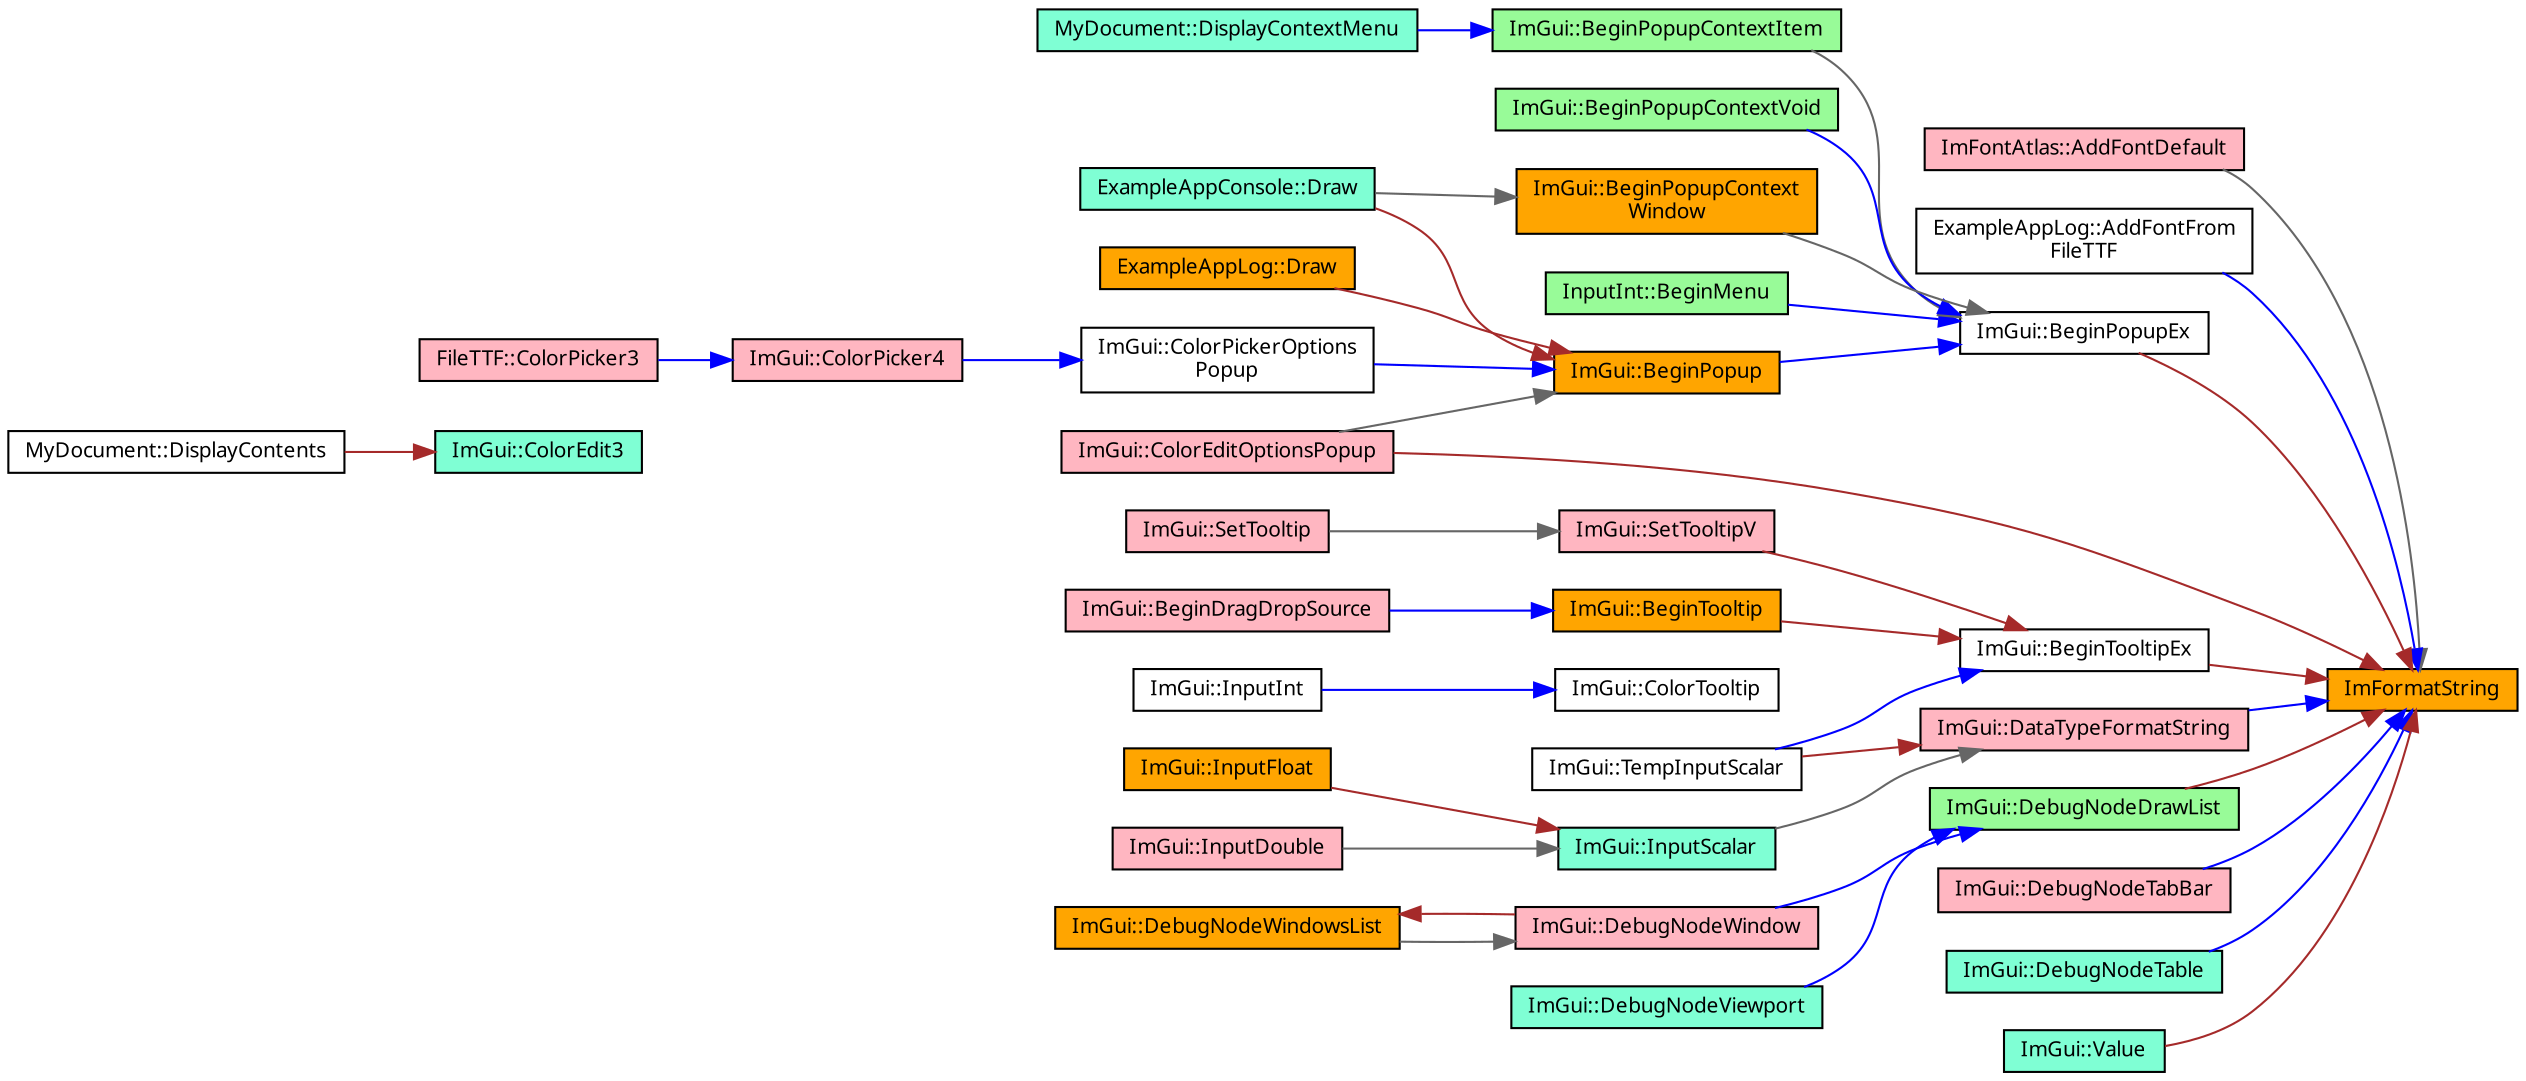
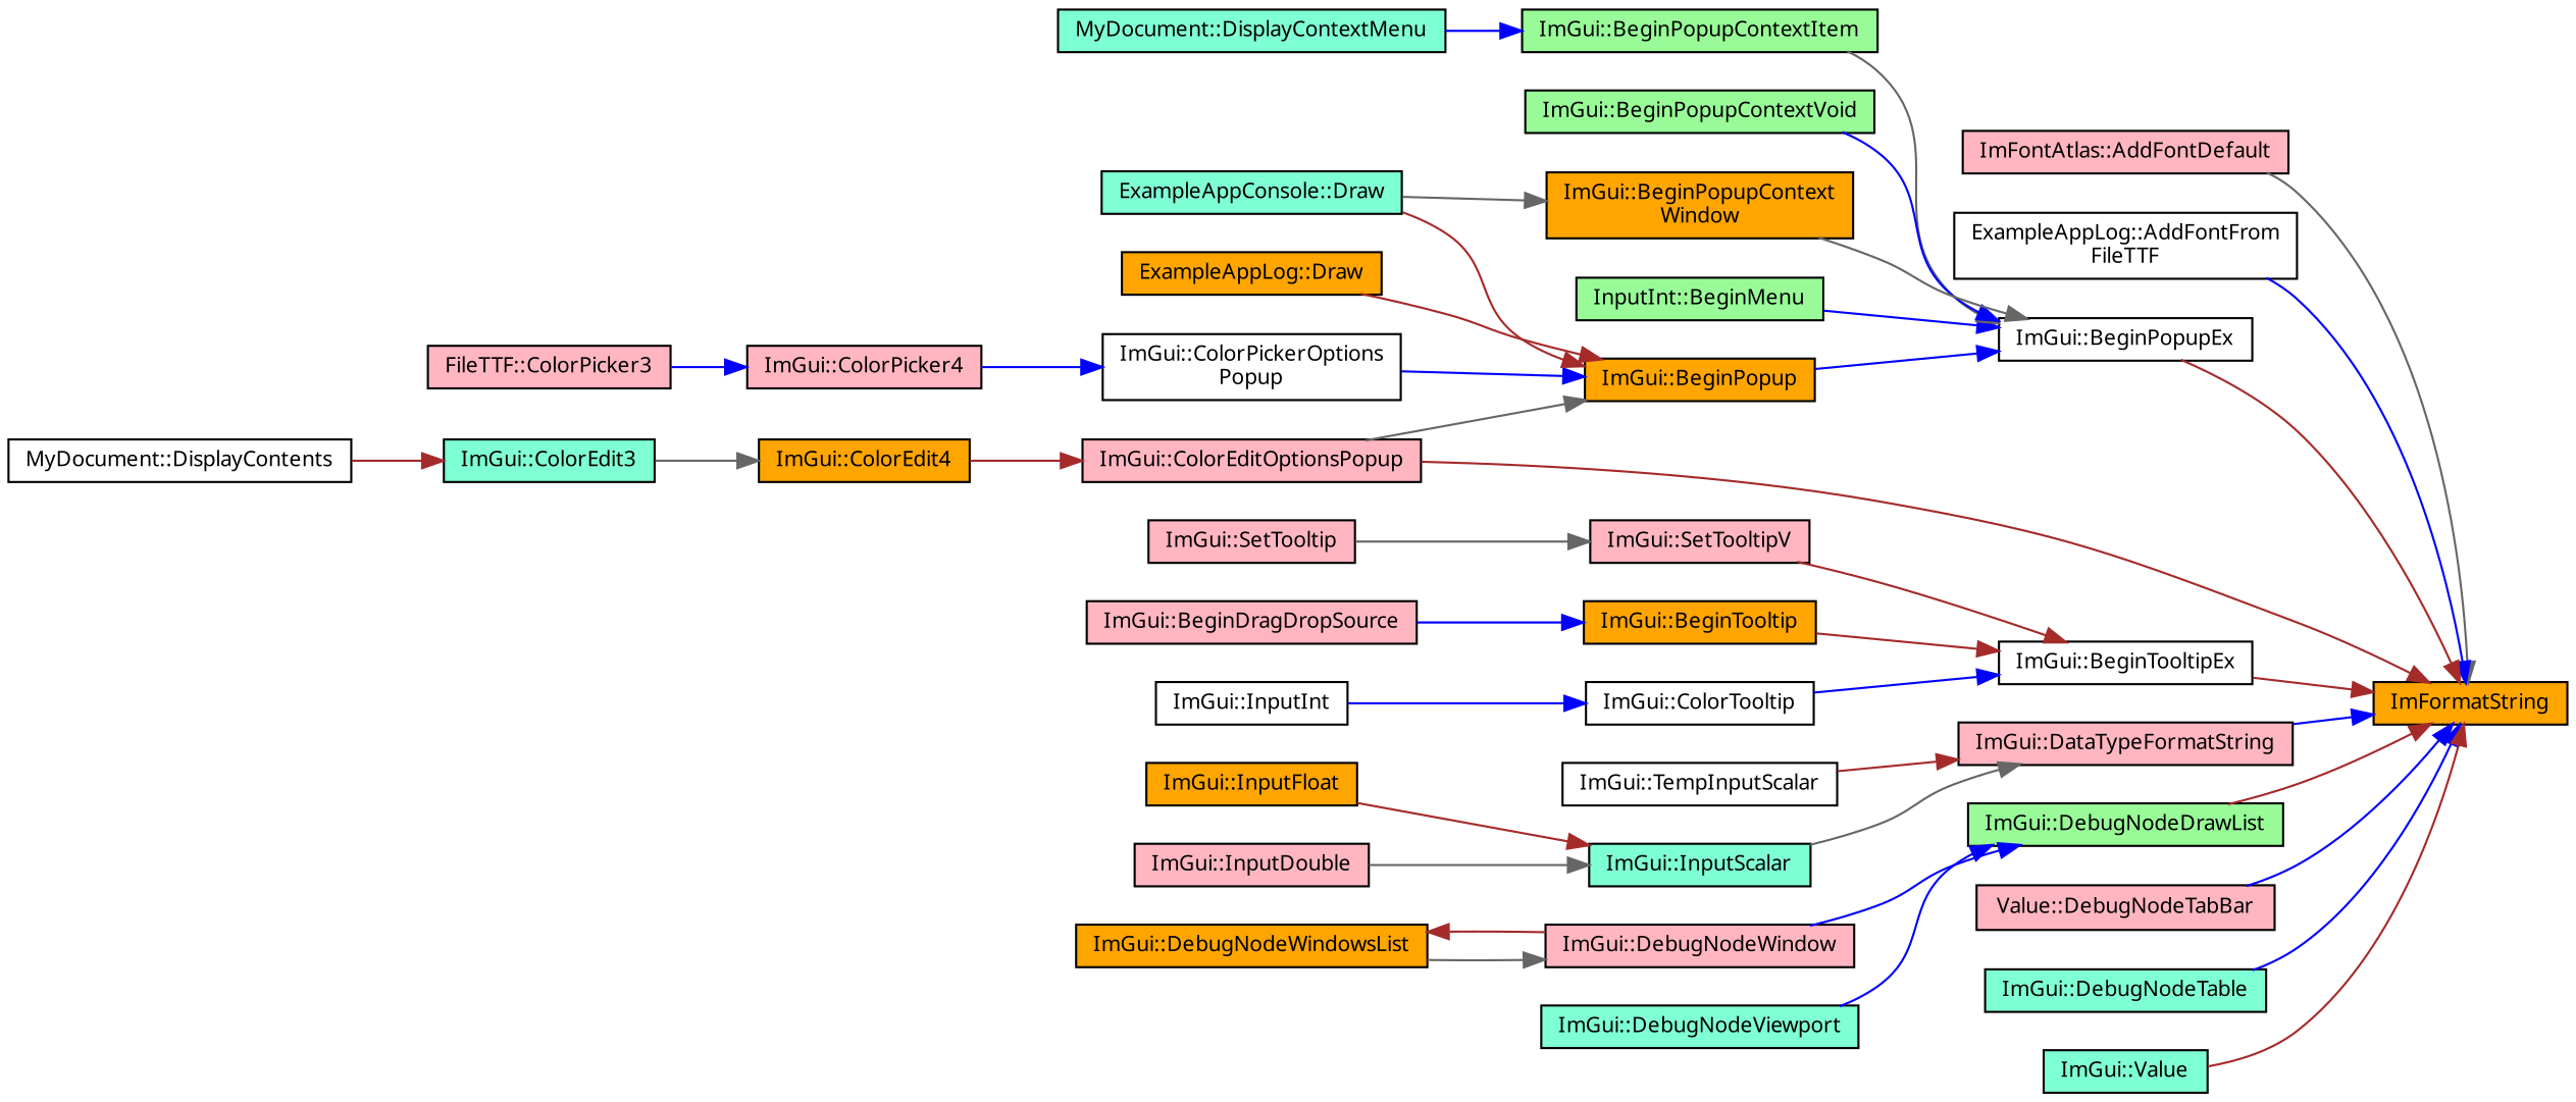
  digraph {
    fontname="Noto Sans"
    rankdir=RL
    node [color=black fillcolor=lightpink fontname="Noto Sans" fontsize=10 shape=record style=filled]
    edge [color=blue dir=back fontname="Noto Sans" fontsize=10 labelfontname=Helvetica labelfontsize=10 style=solid]
    n1 [fillcolor=orange fontcolor=black height=0.2 label=ImFormatString width=0.4]
    n2 [height=0.2 label="ImFontAtlas::AddFontDefault" width=0.4]
    n3 [fillcolor=white height=0.2 label="ExampleAppLog::AddFontFrom\lFileTTF" width=0.4]
    n4 [fillcolor=white height=0.2 label="ImGui::BeginPopupEx" width=0.4]
    n5 [height=0.2 label="ImGui::ColorEditOptionsPopup" width=0.4]
    n6 [fillcolor=white height=0.2 label="ImGui::BeginTooltipEx" width=0.4]
    n7 [height=0.2 label="ImGui::DataTypeFormatString" width=0.4]
    n8 [fillcolor=palegreen height=0.2 label="ImGui::DebugNodeDrawList" width=0.4]
-   n9 [height=0.2 label="ImGui::DebugNodeTabBar" width=0.4]
+   n9 [height=0.2 label="Value::DebugNodeTabBar" width=0.4]
    n10 [fillcolor=aquamarine height=0.2 label="ImGui::DebugNodeTable" width=0.4]
    n11 [fillcolor=aquamarine height=0.2 label="ImGui::Value" width=0.4]
    n12 [fillcolor=palegreen height=0.2 label="InputInt::BeginMenu" width=0.4]
    n13 [fillcolor=orange height=0.2 label="ImGui::BeginPopup" width=0.4]
    n14 [fillcolor=palegreen height=0.2 label="ImGui::BeginPopupContextItem" width=0.4]
    n15 [fillcolor=palegreen height=0.2 label="ImGui::BeginPopupContextVoid" width=0.4]
    n16 [fillcolor=orange height=0.2 label="ImGui::BeginPopupContext\lWindow" width=0.4]
+   n17 [fillcolor=orange height=0.2 label="ImGui::ColorEdit4" width=0.4]
    n18 [fillcolor=orange height=0.2 label="ImGui::BeginTooltip" width=0.4]
    n19 [fillcolor=white height=0.2 label="ImGui::ColorTooltip" width=0.4]
    n20 [height=0.2 label="ImGui::SetTooltipV" width=0.4]
    n21 [fillcolor=aquamarine height=0.2 label="ImGui::InputScalar" width=0.4]
    n22 [fillcolor=white height=0.2 label="ImGui::TempInputScalar" width=0.4]
    n23 [fillcolor=aquamarine height=0.2 label="ImGui::DebugNodeViewport" width=0.4]
    n24 [height=0.2 label="ImGui::DebugNodeWindow" width=0.4]
    n25 [fillcolor=white height=0.2 label="ImGui::ColorPickerOptions\lPopup" width=0.4]
    n26 [fillcolor=aquamarine height=0.2 label="ExampleAppConsole::Draw" width=0.4]
    n27 [fillcolor=orange height=0.2 label="ExampleAppLog::Draw" width=0.4]
    n28 [fillcolor=aquamarine height=0.2 label="MyDocument::DisplayContextMenu" width=0.4]
    n29 [height=0.2 label="ImGui::ColorPicker4" width=0.4]
    n30 [fillcolor=aquamarine height=0.2 label="ImGui::ColorEdit3" width=0.4]
    n31 [fillcolor=white height=0.2 label="MyDocument::DisplayContents" width=0.4]
    n32 [height=0.2 label="FileTTF::ColorPicker3" width=0.4]
    n33 [height=0.2 label="ImGui::BeginDragDropSource" width=0.4]
    n34 [fillcolor=white height=0.2 label="ImGui::InputInt" width=0.4]
    n35 [height=0.2 label="ImGui::SetTooltip" width=0.4]
    n36 [height=0.2 label="ImGui::InputDouble" width=0.4]
    n37 [fillcolor=orange height=0.2 label="ImGui::InputFloat" width=0.4]
    n38 [fillcolor=orange height=0.2 label="ImGui::DebugNodeWindowsList" width=0.4]
    n1 -> n2 [color=gray40]
    n1 -> n3
    n1 -> n4 [color=brown]
    n1 -> n5 [color=brown]
    n1 -> n6 [color=brown]
    n1 -> n7
    n1 -> n8 [color=brown]
    n1 -> n9
    n1 -> n10
    n1 -> n11 [color=brown]
    n4 -> n12
    n4 -> n13
    n4 -> n14 [color=gray40]
    n4 -> n15
    n4 -> n16 [color=gray40]
+   n5 -> n17 [color=brown]
    n6 -> n18 [color=brown]
-   n6 -> n22
+   n6 -> n19
    n6 -> n20 [color=brown]
    n7 -> n21 [color=gray40]
    n7 -> n22 [color=brown]
    n8 -> n23
    n8 -> n24
    n13 -> n5 [color=gray40]
    n13 -> n25
    n13 -> n26 [color=brown]
    n13 -> n27 [color=brown]
    n14 -> n28
    n16 -> n26 [color=gray40]
+   n17 -> n30 [color=gray40]
    n18 -> n33
    n19 -> n34
    n20 -> n35 [color=gray40]
    n21 -> n36 [color=gray40]
    n21 -> n37 [color=brown]
    n24 -> n38 [color=gray40]
    n25 -> n29
    n29 -> n32
    n30 -> n31 [color=brown]
    n38 -> n24 [color=brown]
  }
